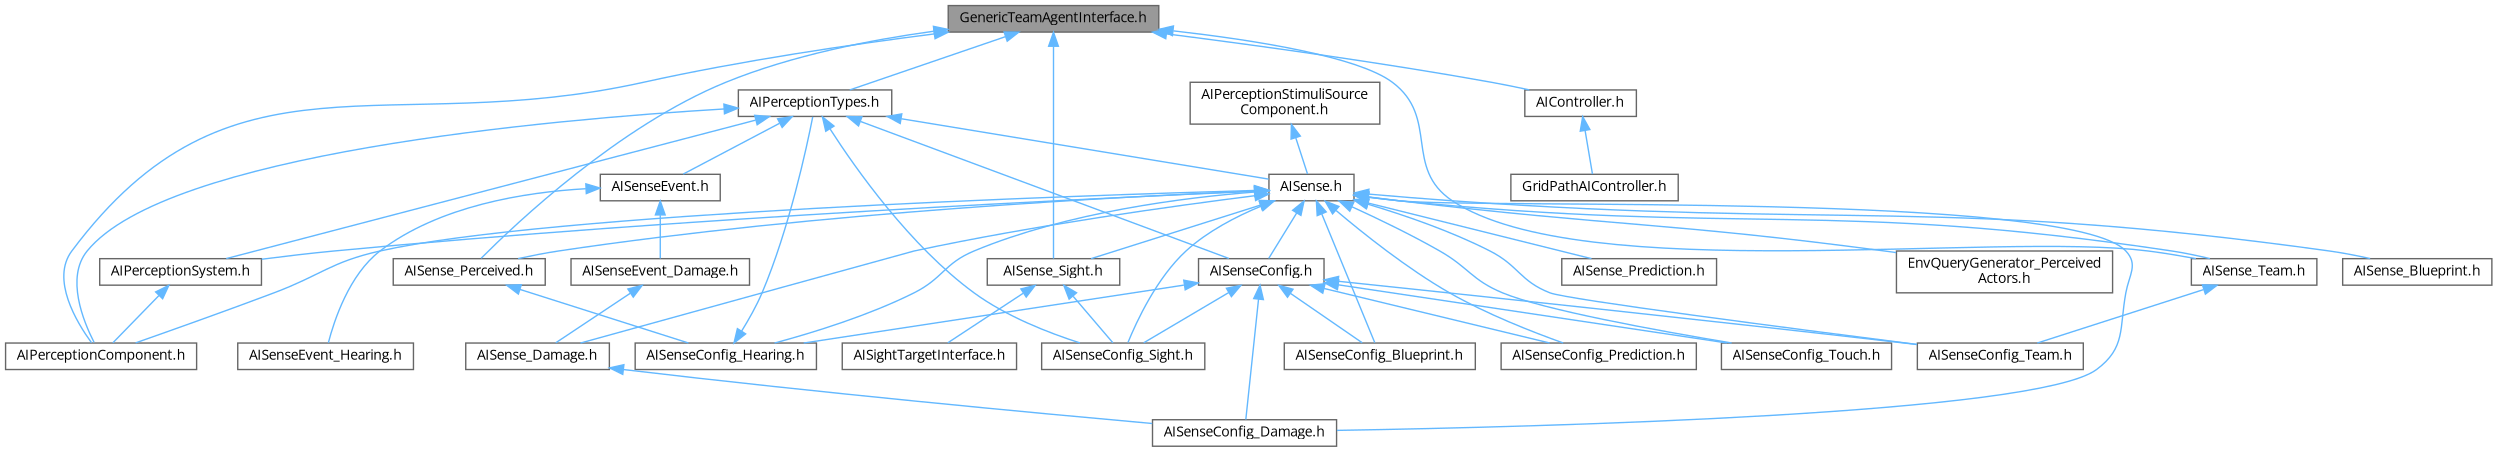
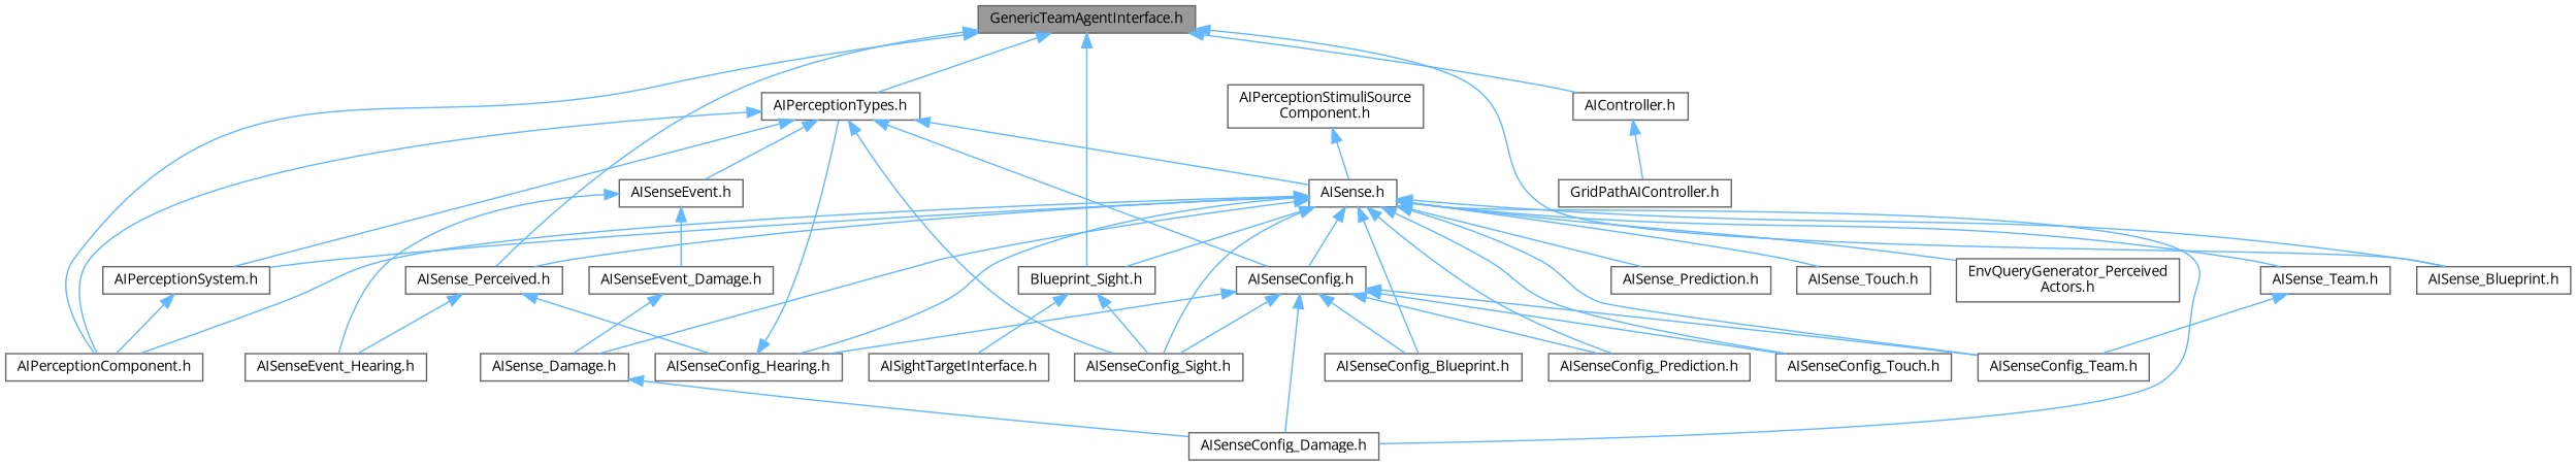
  digraph {
    fontname="Open Sans"
    node [color=grey40 fillcolor=white fontname="Open Sans" fontsize=10 shape=box style=filled]
    edge [color=steelblue1 dir=back fontname="Open Sans" fontsize=10 labelfontname=Helvetica labelfontsize=10 style=solid]
    n1 [color=gray40 fillcolor=grey60 fontcolor=black height=0.2 label="GenericTeamAgentInterface.h" width=0.4]
    n2 [height=0.2 label="AIController.h" width=0.4]
    n3 [height=0.2 label="AIPerceptionComponent.h" width=0.4]
    n4 [height=0.2 label="AIPerceptionTypes.h" width=0.4]
    n5 [height=0.2 label="AISense_Perceived.h" width=0.4]
-   n6 [height=0.2 label="AISense_Sight.h" width=0.4]
+   n6 [height=0.2 label="Blueprint_Sight.h" width=0.4]
    n7 [height=0.2 label="AISense_Team.h" width=0.4]
    n8 [height=0.2 label="GridPathAIController.h" width=0.4]
    n9 [height=0.2 label="AIPerceptionSystem.h" width=0.4]
    n10 [height=0.2 label="AISense.h" width=0.4]
    n11 [height=0.2 label="AISenseConfig.h" width=0.4]
    n12 [height=0.2 label="AISenseConfig_Sight.h" width=0.4]
    n13 [height=0.2 label="AISenseEvent.h" width=0.4]
    n14 [height=0.2 label="AISenseConfig_Hearing.h" width=0.4]
    n15 [height=0.2 label="AISenseEvent_Hearing.h" width=0.4]
    n16 [height=0.2 label="AISightTargetInterface.h" width=0.4]
    n17 [height=0.2 label="AISenseConfig_Team.h" width=0.4]
    n18 [height=0.2 label="AISenseConfig_Blueprint.h" width=0.4]
    n19 [height=0.2 label="AISenseConfig_Damage.h" width=0.4]
    n20 [height=0.2 label="AISenseConfig_Prediction.h" width=0.4]
    n21 [height=0.2 label="AISenseConfig_Touch.h" width=0.4]
    n22 [height=0.2 label="AISense_Blueprint.h" width=0.4]
    n23 [height=0.2 label="AISense_Damage.h" width=0.4]
    n24 [height=0.2 label="AISense_Prediction.h" width=0.4]
+   n25 [height=0.2 label="AISense_Touch.h" width=0.4]
    n26 [height=0.2 label="EnvQueryGenerator_Perceived\lActors.h" width=0.4]
    n27 [height=0.2 label="AISenseEvent_Damage.h" width=0.4]
    n28 [height=0.2 label="AIPerceptionStimuliSource\lComponent.h" width=0.4]
    n1 -> n2
    n1 -> n3
    n1 -> n4
    n1 -> n5
    n1 -> n6
-   n1 -> n7
+   n1 -> n22
    n2 -> n8
    n4 -> n3
    n4 -> n9
    n4 -> n10
    n4 -> n11
    n4 -> n12
    n4 -> n13
    n5 -> n14
+   n5 -> n15
    n6 -> n12
    n6 -> n16
    n7 -> n17
    n9 -> n3
    n10 -> n3
    n10 -> n5
    n10 -> n6
    n10 -> n7
    n10 -> n9
    n10 -> n11
    n10 -> n12
    n10 -> n14
    n10 -> n17
    n10 -> n18
    n10 -> n19
    n10 -> n20
    n10 -> n21
    n10 -> n22
    n10 -> n23
    n10 -> n24
+   n10 -> n25
    n10 -> n26
    n11 -> n12
    n11 -> n14
    n11 -> n17
    n11 -> n18
    n11 -> n19
    n11 -> n20
    n11 -> n21
    n13 -> n15
    n13 -> n27
    n14 -> n4
    n23 -> n19
    n27 -> n23
    n28 -> n10
  }
